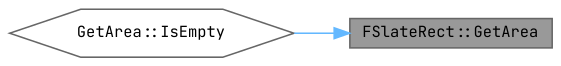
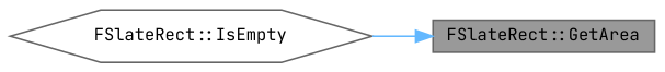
  digraph {
    rankdir=RL
    fontname="JetBrains Mono"
    node [fontname="JetBrains Mono" fontsize=10 style=filled]
    n1 [color=gray40 fillcolor=grey60 fontcolor=black height=0.2 label="FSlateRect::GetArea" shape=box width=0.4]
-   n2 [color=grey40 fillcolor=white height=0.2 label="GetArea::IsEmpty" shape=hexagon width=0.4]
+   n2 [color=grey40 fillcolor=white height=0.2 label="FSlateRect::IsEmpty" shape=hexagon width=0.4]
    n1 -> n2 [color=steelblue1 dir=back fontname="JetBrains Mono" fontsize=10 labelfontname=Helvetica labelfontsize=10 style=solid]
  }
